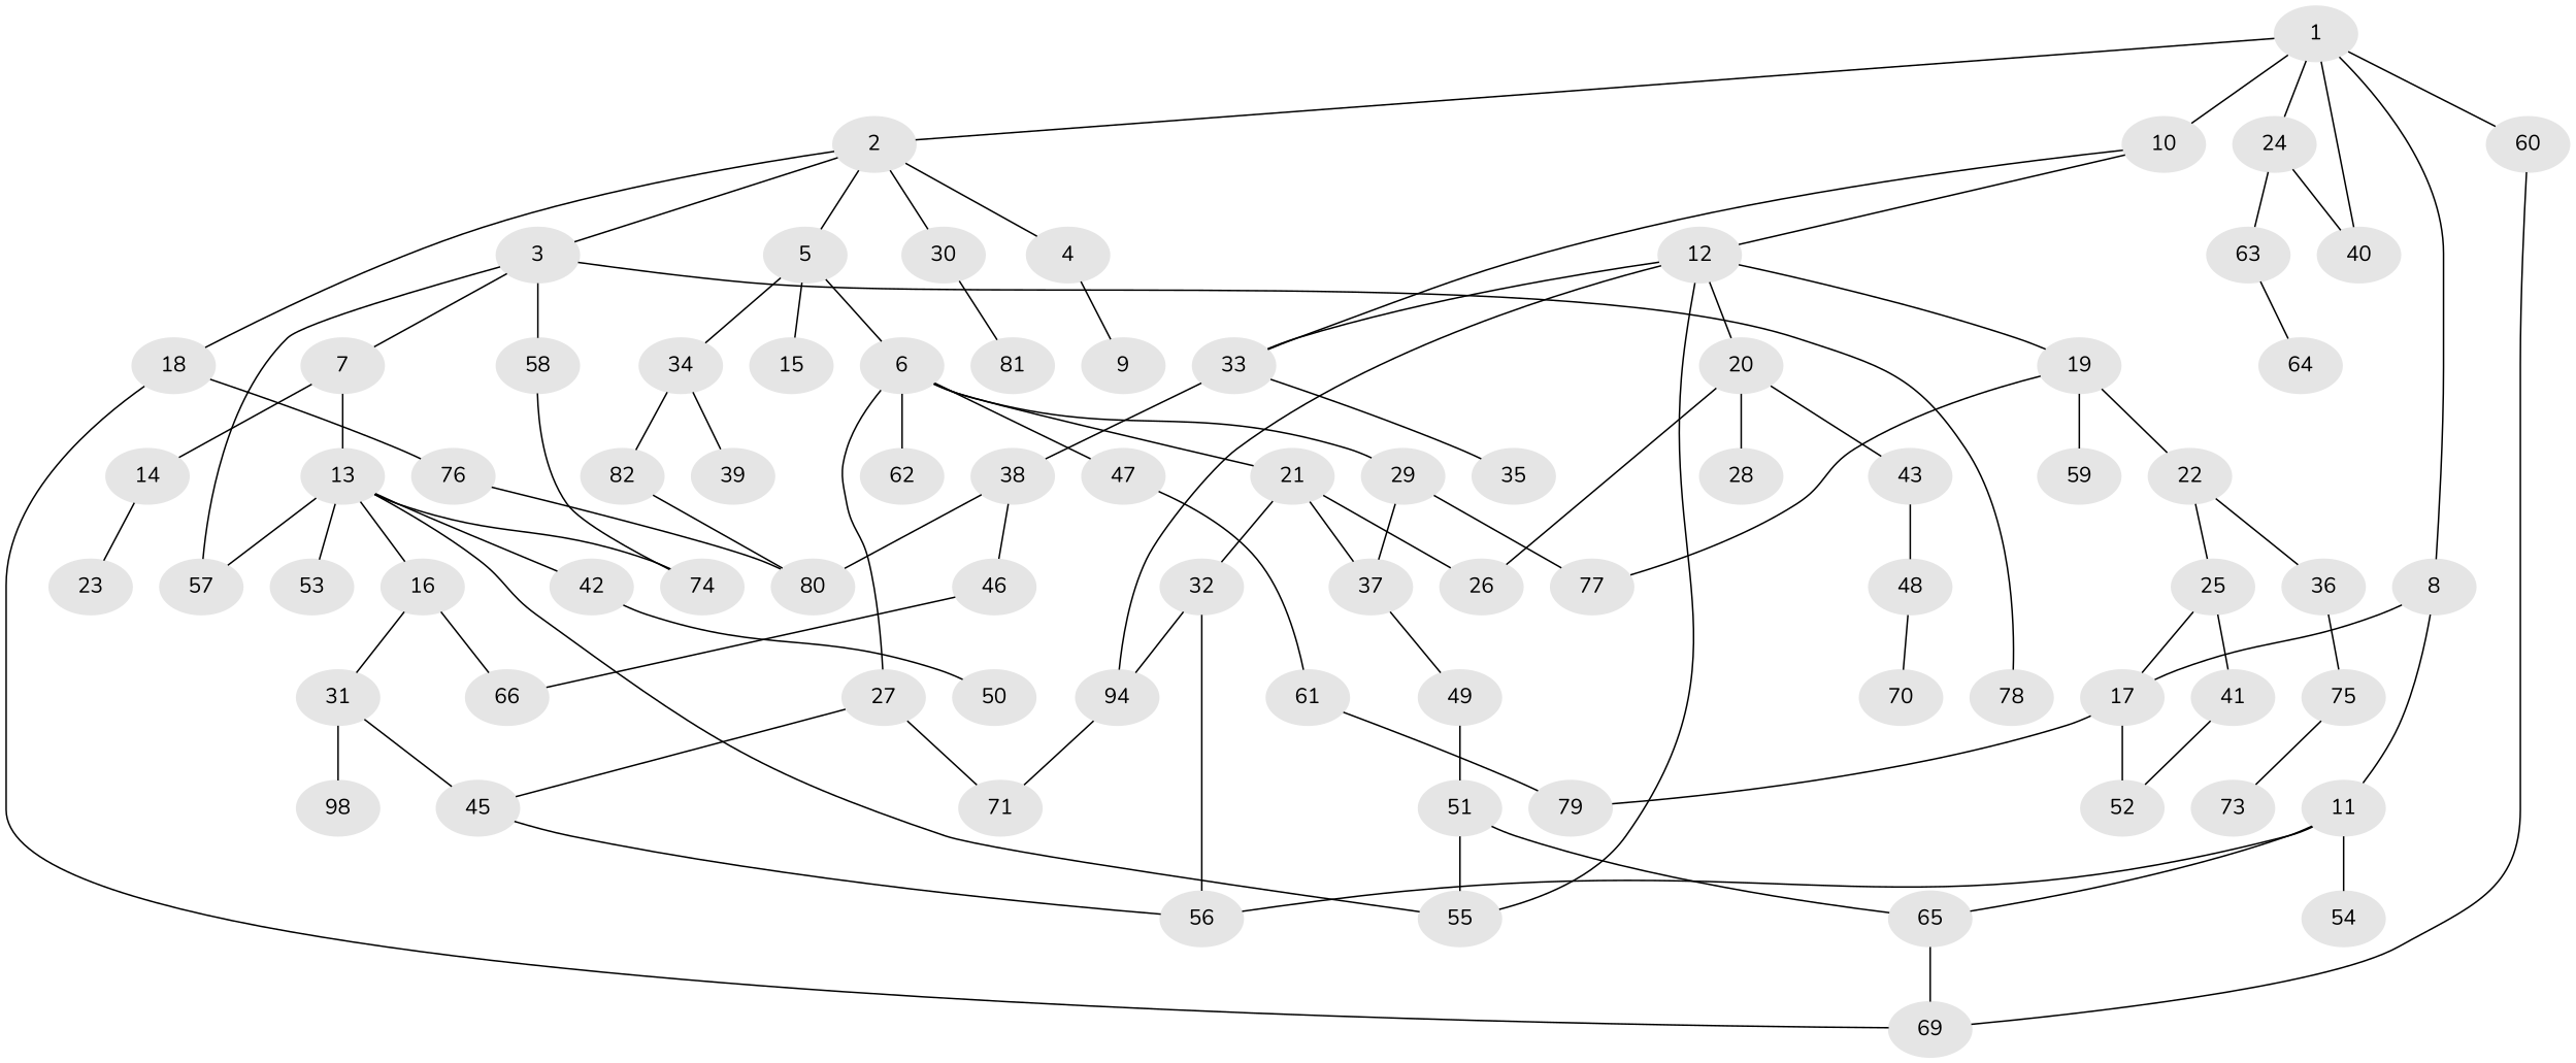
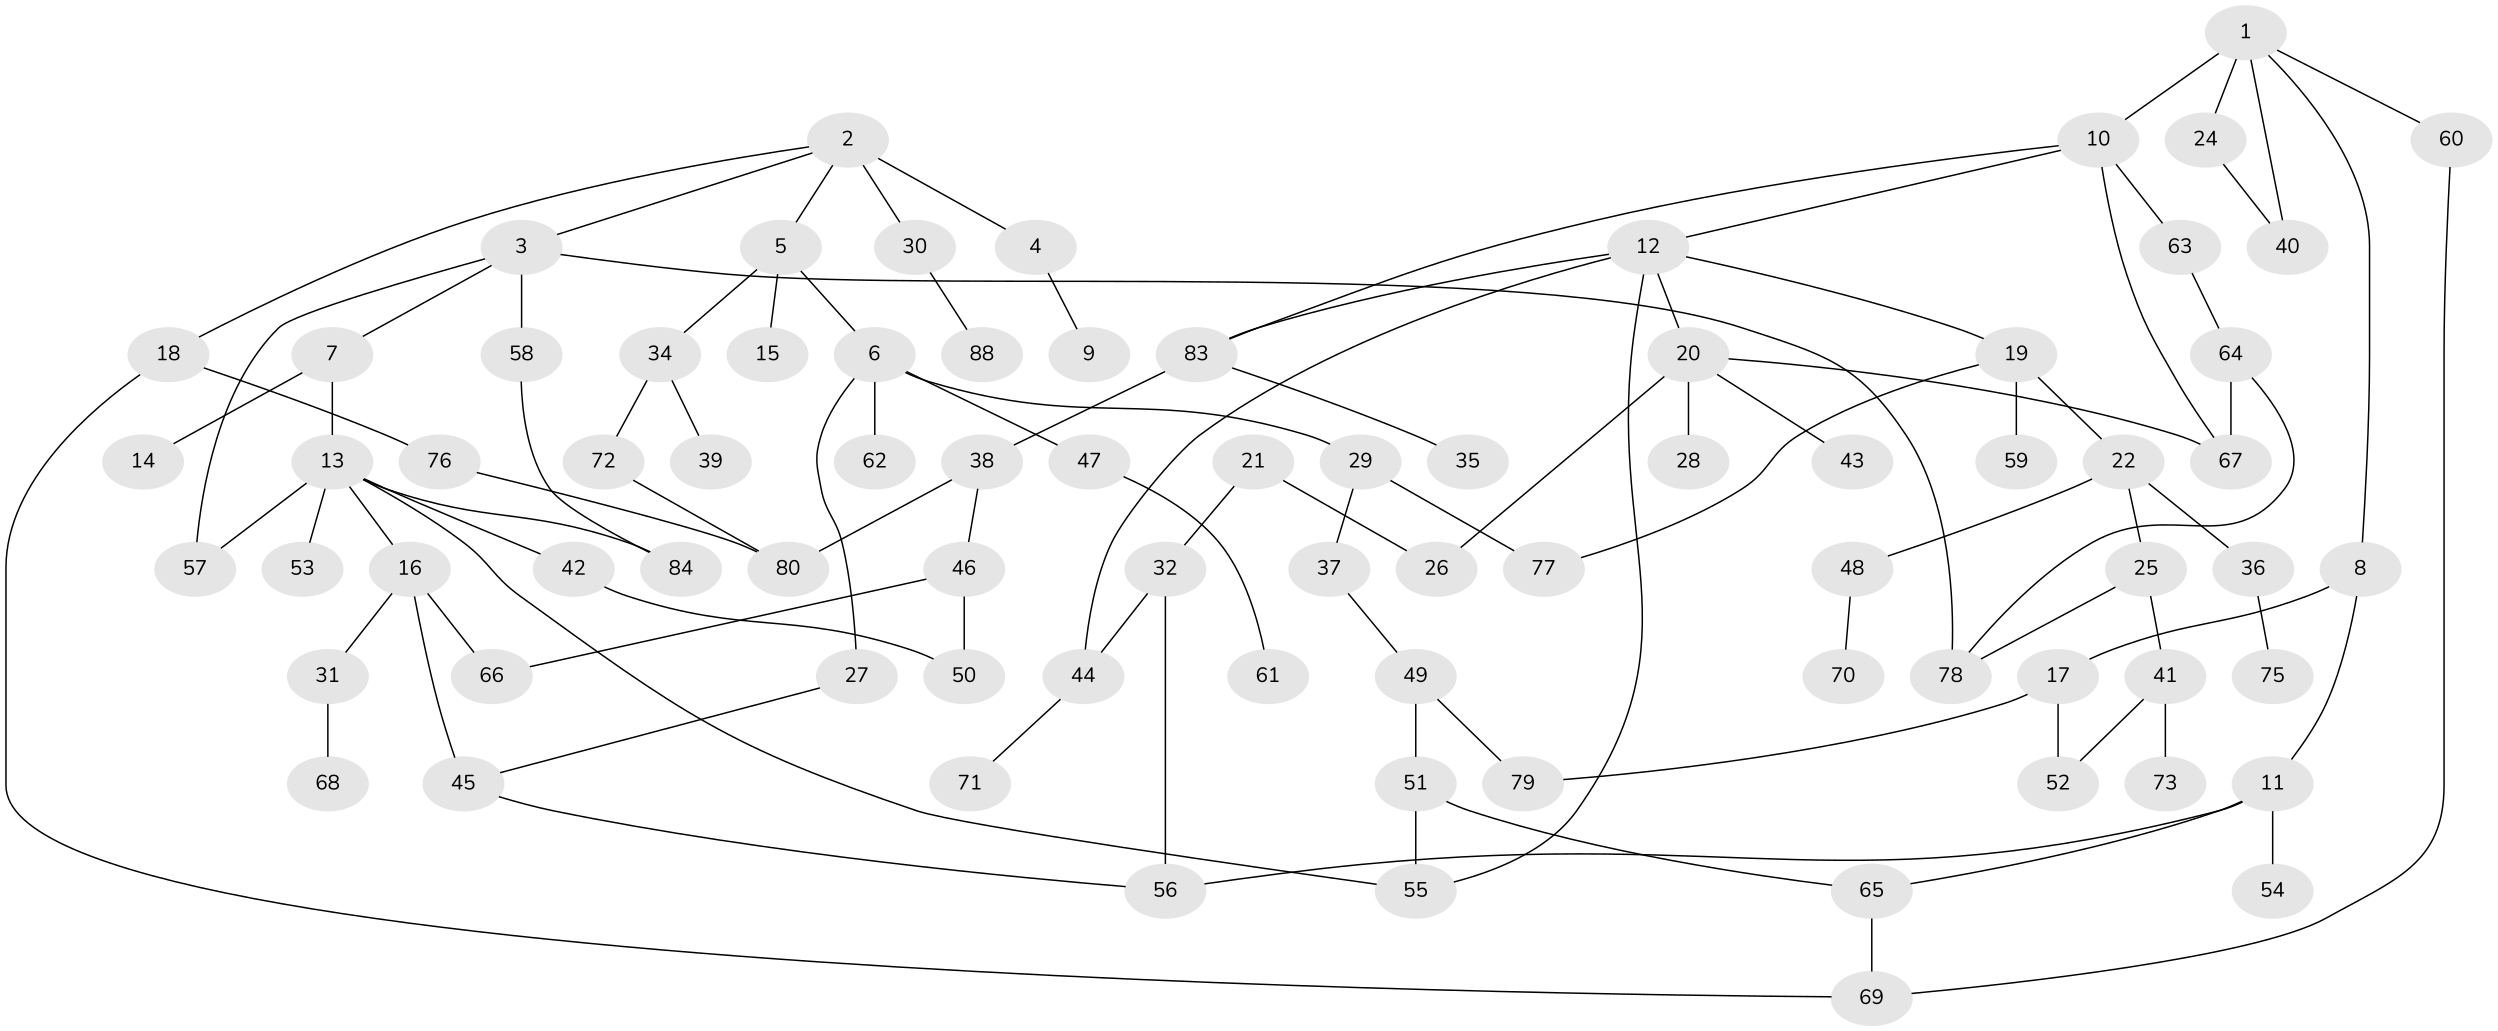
  graph {
    fontname=Nunito
    node [color=gray90 fontname=Nunito style=filled]
    edge [fontname=Nunito]
    1
    2
    8
    10
    24
    40
    60
    3
    4
    5
    18
    30
    11
    17
    12
-   33
+   33 [label=83]
    63
+   67
    69
    7
    57
    58
    78
    9
    6
    15
    34
    76
-   81
+   81 [label=88]
    13
    14
-   74
+   74 [label=84]
    21
    27
    29
    47
    62
    39
-   72 [label=82]
+   72
    26
    32
    37
    45
    71
    77
    61
    55
    16
    42
    53
-   23
    54
    56
    65
    52
    79
    19
    20
-   44 [label=94]
+   44
    35
    38
    64
    22
    59
    28
    43
    31
    66
    50
-   68 [label=98]
+   68
    80
    25
    36
    48
    49
    41
    75
    73
    46
    51
    70
-   1 -- 2
    1 -- 8
    1 -- 10
    1 -- 24
    1 -- 40
    1 -- 60
    2 -- 3
    2 -- 4
    2 -- 5
    2 -- 18
    2 -- 30
    8 -- 11
    8 -- 17
    10 -- 12
    10 -- 33
-   24 -- 63
+   10 -- 63
+   10 -- 67
    24 -- 40
    60 -- 69
    3 -- 7
    3 -- 57
    3 -- 58
    3 -- 78
    4 -- 9
    5 -- 6
    5 -- 15
    5 -- 34
    18 -- 69
    18 -- 76
    30 -- 81
    11 -- 54
    11 -- 56
    11 -- 65
    17 -- 52
    17 -- 79
    12 -- 33
    12 -- 55
    12 -- 19
    12 -- 20
    12 -- 44
    33 -- 35
    33 -- 38
    63 -- 64
    7 -- 13
    7 -- 14
    58 -- 74
-   6 -- 21
    6 -- 27
    6 -- 29
    6 -- 47
    6 -- 62
    34 -- 39
    34 -- 72
    76 -- 80
    13 -- 57
    13 -- 74
    13 -- 55
    13 -- 16
    13 -- 42
    13 -- 53
-   14 -- 23
    21 -- 26
    21 -- 32
-   21 -- 37
    27 -- 45
-   27 -- 71
    29 -- 37
    29 -- 77
    47 -- 61
    72 -- 80
    32 -- 56
    32 -- 44
    37 -- 49
    45 -- 56
-   61 -- 79
+   49 -- 79
    16 -- 31
    16 -- 66
    42 -- 50
    65 -- 69
    19 -- 77
    19 -- 22
    19 -- 59
+   20 -- 67
    20 -- 26
    20 -- 28
    20 -- 43
    44 -- 71
    38 -- 80
    38 -- 46
+   64 -- 67
+   64 -- 78
    22 -- 25
    22 -- 36
-   43 -- 48
-   31 -- 45
+   22 -- 48
+   16 -- 45
    31 -- 68
-   25 -- 17
+   25 -- 78
    25 -- 41
    36 -- 75
    48 -- 70
    49 -- 51
    41 -- 52
-   75 -- 73
+   41 -- 73
    46 -- 66
+   46 -- 50
    51 -- 55
    51 -- 65
  }
